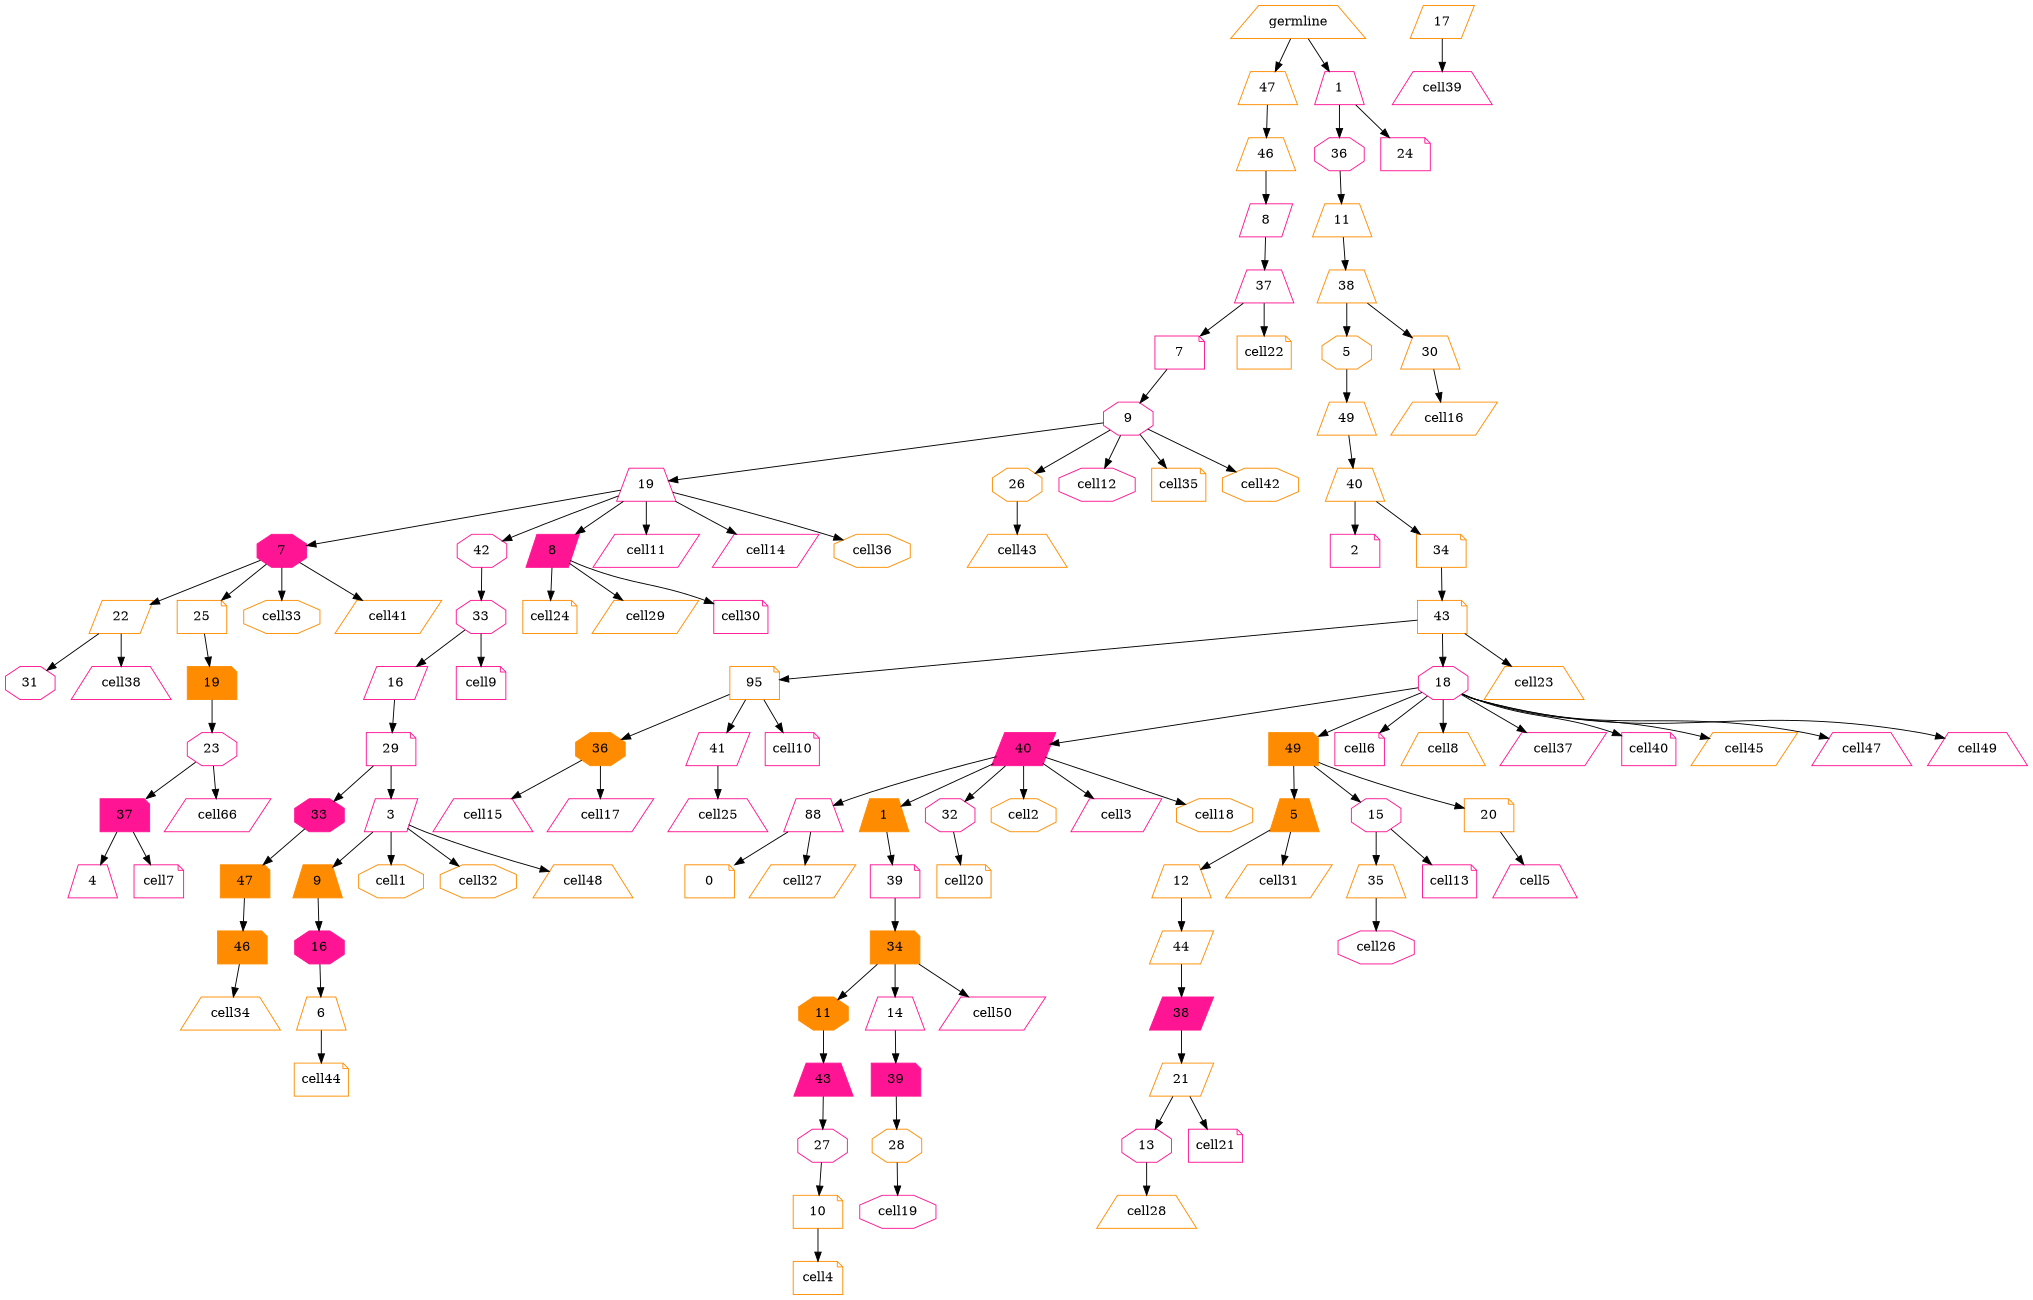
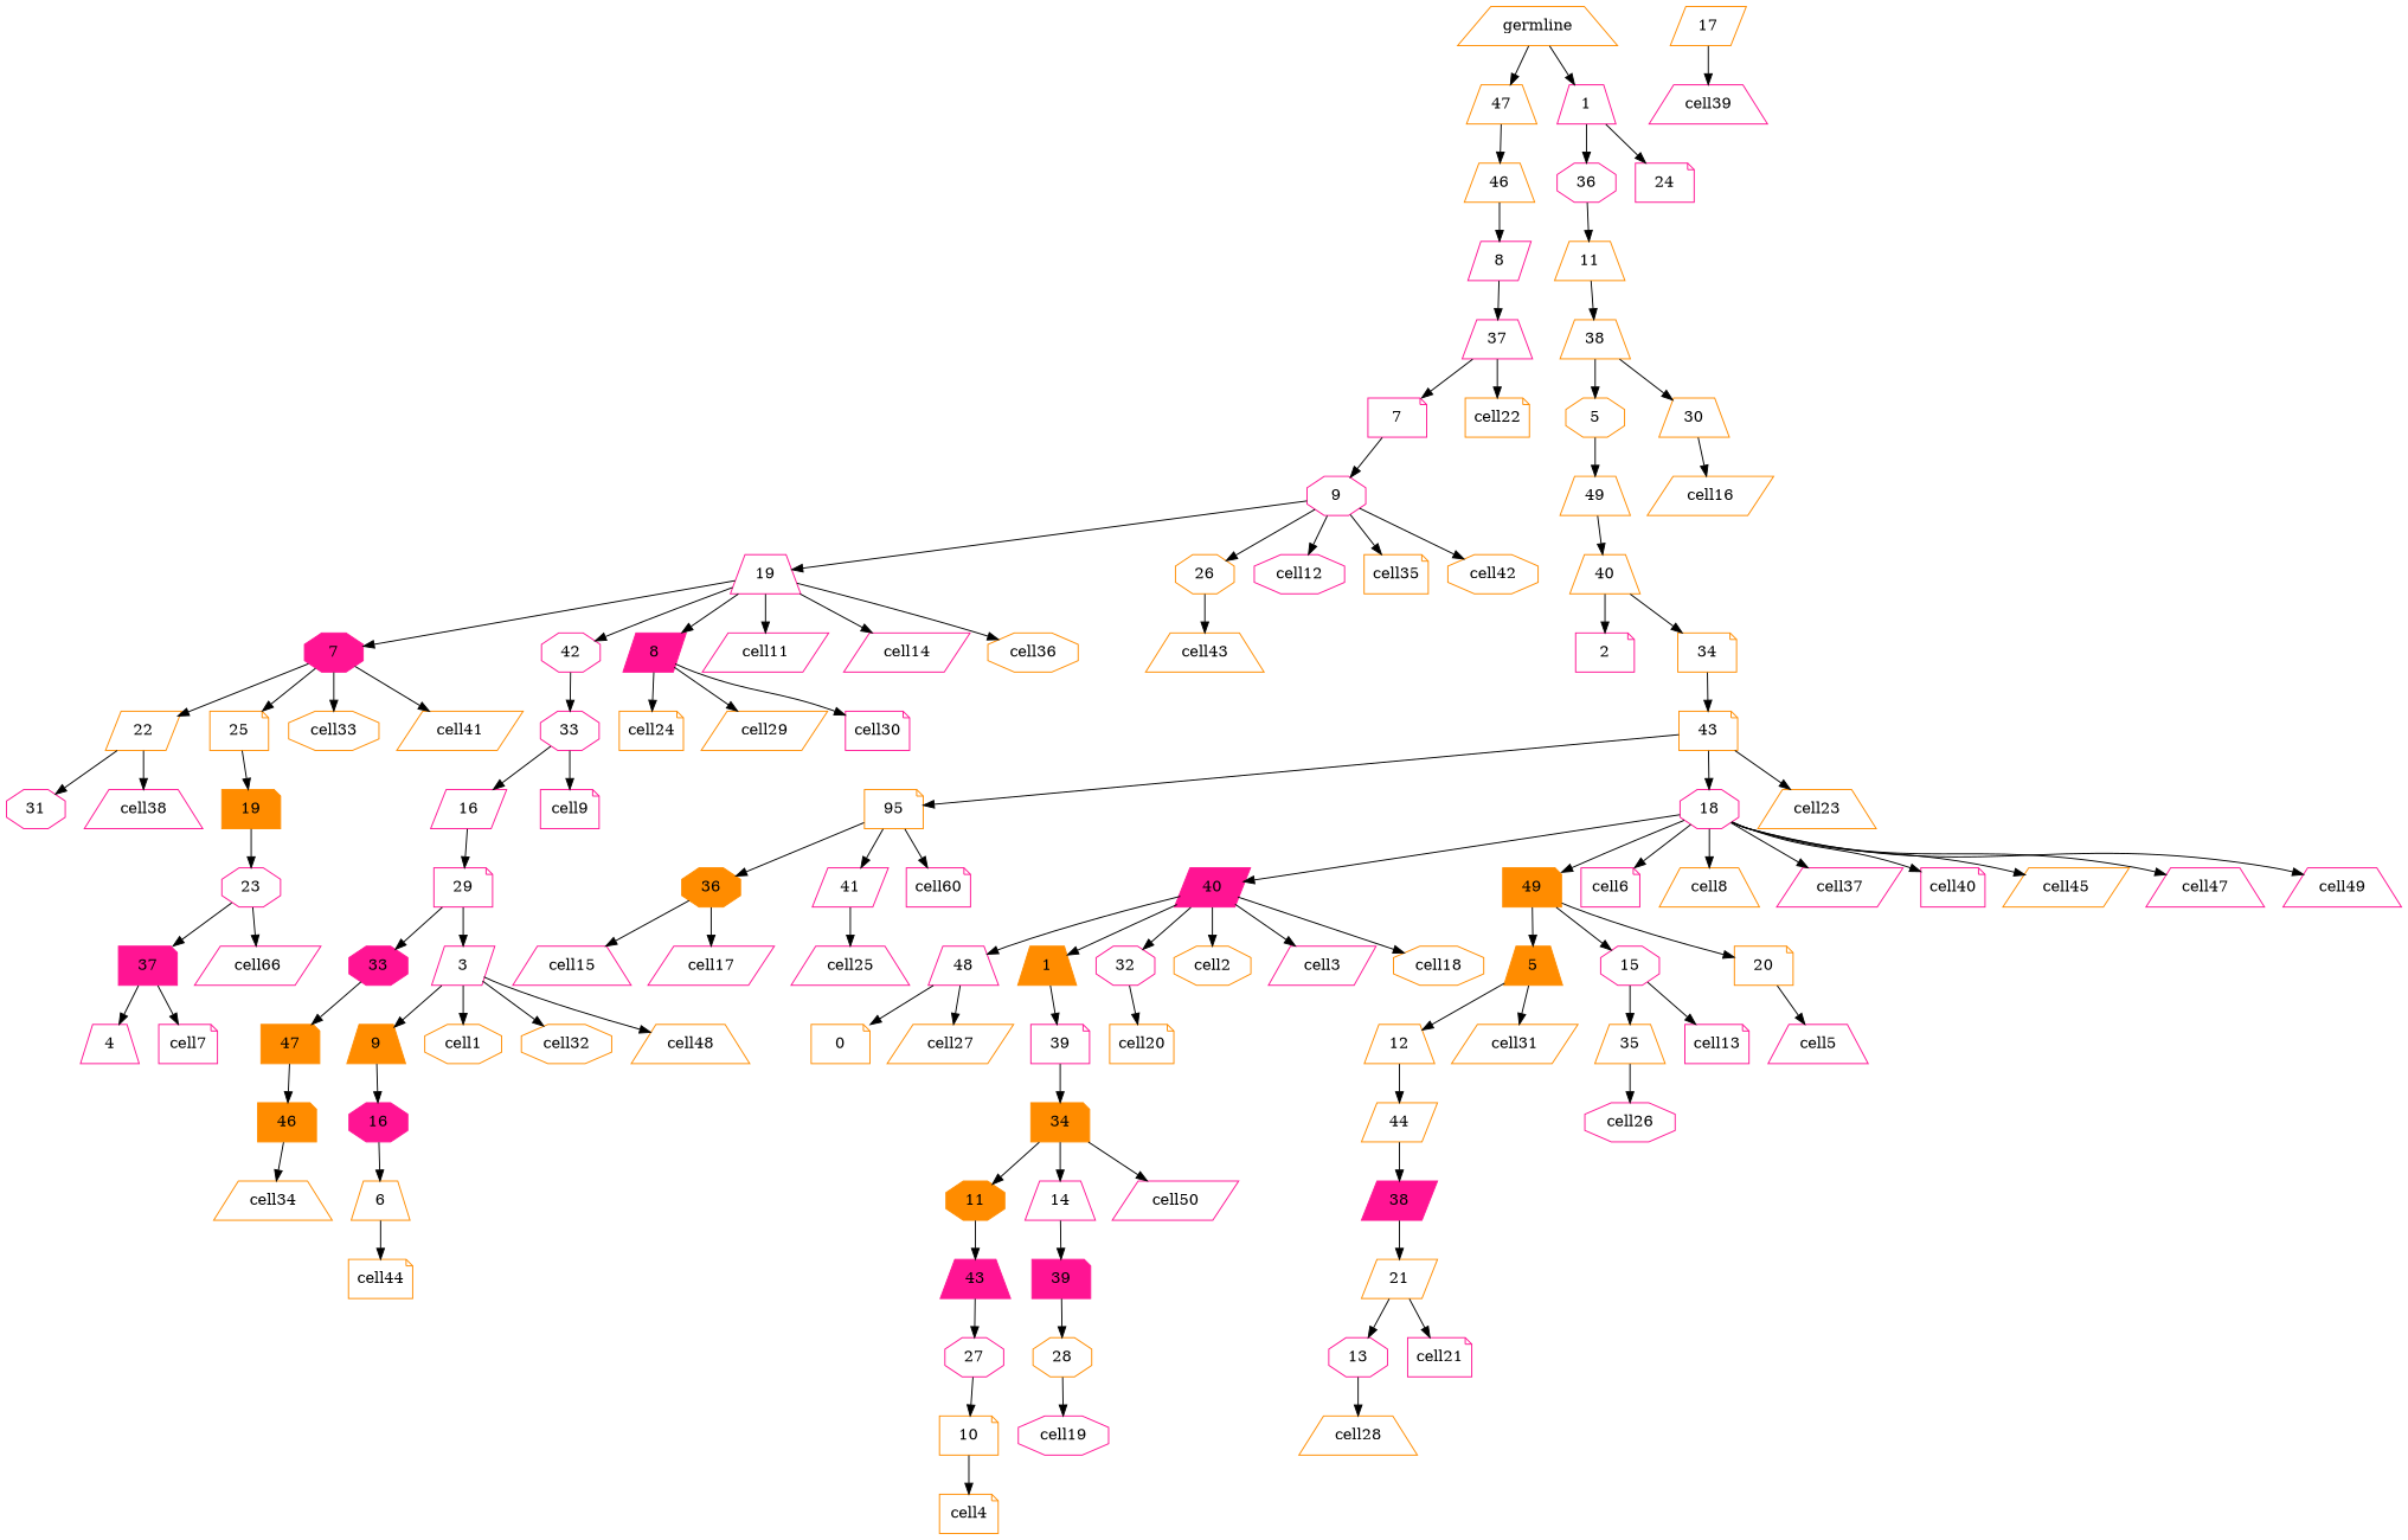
  digraph {
    node [color=darkorange shape=trapezium]
    n1 [label=22 shape=parallelogram]
    n2 [color=deeppink label=31 shape=octagon]
    cell38 [color=deeppink]
    n4 [color=deeppink label=37 shape=note style=filled]
    n5 [color=deeppink label=4]
    cell7 [color=deeppink shape=note]
    n7 [color=deeppink label=23 shape=octagon]
    n8 [color=deeppink label=cell66 shape=parallelogram]
    n9 [label=19 shape=note style=filled]
    n10 [label=25 shape=note]
    n11 [color=deeppink label=7 shape=octagon style=filled]
    cell33 [shape=octagon]
    cell41 [shape=parallelogram]
    n14 [label=47 shape=note style=filled]
    n15 [label=46 shape=note style=filled]
    cell34
    n17 [color=deeppink label=33 shape=octagon style=filled]
    n18 [color=deeppink label=16 shape=octagon style=filled]
    n19 [label=6]
    cell44 [shape=note]
    n21 [label=9 style=filled]
    n22 [color=deeppink label=3 shape=parallelogram]
    cell1 [shape=octagon]
    cell32 [shape=octagon]
    cell48
    n26 [color=deeppink label=29 shape=note]
    n27 [color=deeppink label=16 shape=parallelogram]
    n28 [color=deeppink label=33 shape=octagon]
    cell9 [color=deeppink shape=note]
    n30 [color=deeppink label=42 shape=octagon]
    n31 [color=deeppink label=19]
    n32 [color=deeppink label=8 shape=parallelogram style=filled]
    cell11 [color=deeppink shape=parallelogram]
    cell14 [color=deeppink shape=parallelogram]
    cell36 [shape=octagon]
    cell24 [shape=note]
    cell29 [shape=parallelogram]
    cell30 [color=deeppink shape=note]
    n39 [color=deeppink label=9 shape=octagon]
    n40 [label=26 shape=octagon]
    cell12 [color=deeppink shape=octagon]
    cell35 [shape=note]
    cell42 [shape=octagon]
    cell43
    n45 [color=deeppink label=7 shape=note]
    n46 [color=deeppink label=37]
    cell22 [shape=note]
    n48 [color=deeppink label=8 shape=parallelogram]
    n49 [label=46]
    n50 [label=47]
    n51 [color=deeppink label=2 shape=note]
    n52 [label=17 shape=parallelogram]
    cell39 [color=deeppink]
    n54 [label=95 shape=note]
    n55 [label=36 shape=octagon style=filled]
    n56 [color=deeppink label=41 shape=parallelogram]
-   cell10 [color=deeppink shape=note]
+   cell10 [color=deeppink shape=note label=cell60]
    cell15 [color=deeppink]
    cell17 [color=deeppink shape=parallelogram]
    cell25 [color=deeppink]
-   n61 [color=deeppink label=88]
+   n61 [color=deeppink label=48]
    n62 [label=0 shape=note]
    cell27 [shape=parallelogram]
    n64 [color=deeppink label=27 shape=octagon]
    n65 [label=10 shape=note]
    cell4 [shape=note]
    n67 [color=deeppink label=43 style=filled]
    n68 [label=11 shape=octagon style=filled]
    n69 [color=deeppink label=39 shape=note style=filled]
    n70 [label=28 shape=octagon]
    cell19 [color=deeppink shape=octagon]
    n72 [color=deeppink label=14]
    n73 [label=34 shape=note style=filled]
    cell50 [color=deeppink shape=parallelogram]
    n75 [color=deeppink label=39 shape=note]
    n76 [label=1 style=filled]
    n77 [color=deeppink label=40 shape=parallelogram style=filled]
    n78 [color=deeppink label=32 shape=octagon]
    cell2 [shape=octagon]
    cell3 [color=deeppink shape=parallelogram]
    cell18 [shape=octagon]
    cell20 [shape=note]
    n83 [label=21 shape=parallelogram]
    n84 [color=deeppink label=13 shape=octagon]
    cell21 [color=deeppink shape=note]
    cell28
    n87 [color=deeppink label=38 shape=parallelogram style=filled]
    n88 [label=44 shape=parallelogram]
    n89 [label=12]
    n90 [label=5 style=filled]
    cell31 [shape=parallelogram]
    n92 [color=deeppink label=15 shape=octagon]
    n93 [label=35]
    cell13 [color=deeppink shape=note]
    cell26 [color=deeppink shape=octagon]
    n96 [label=49 shape=note style=filled]
    n97 [label=20 shape=note]
    cell5 [color=deeppink]
    n99 [color=deeppink label=18 shape=octagon]
    cell6 [color=deeppink shape=note]
    cell8
    cell37 [color=deeppink shape=parallelogram]
    cell40 [color=deeppink shape=note]
    cell45 [shape=parallelogram]
    cell47 [color=deeppink]
    cell49 [color=deeppink]
    n107 [label=43 shape=note]
    cell23
    n109 [label=34 shape=note]
    n110 [label=40]
    n111 [label=49]
    n112 [label=5 shape=octagon]
    n113 [label=38]
    n114 [label=30]
    cell16 [shape=parallelogram]
    n116 [label=11]
    n117 [color=deeppink label=36 shape=octagon]
    n118 [color=deeppink label=1]
    n119 [color=deeppink label=24 shape=note]
    n120 [label=germline]
    n1 -> n2
    n1 -> cell38
    n4 -> n5
    n4 -> cell7
    n7 -> n4
    n7 -> n8
    n9 -> n7
    n10 -> n9
    n11 -> n1
    n11 -> n10
    n11 -> cell33
    n11 -> cell41
    n14 -> n15
    n15 -> cell34
    n17 -> n14
    n18 -> n19
    n19 -> cell44
    n21 -> n18
    n22 -> n21
    n22 -> cell1
    n22 -> cell32
    n22 -> cell48
    n26 -> n17
    n26 -> n22
    n27 -> n26
    n28 -> n27
    n28 -> cell9
    n30 -> n28
    n31 -> n11
    n31 -> n30
    n31 -> n32
    n31 -> cell11
    n31 -> cell14
    n31 -> cell36
    n32 -> cell24
    n32 -> cell29
    n32 -> cell30
    n39 -> n31
    n39 -> n40
    n39 -> cell12
    n39 -> cell35
    n39 -> cell42
    n40 -> cell43
    n45 -> n39
    n46 -> n45
    n46 -> cell22
    n48 -> n46
    n49 -> n48
    n50 -> n49
    n52 -> cell39
    n54 -> n55
    n54 -> n56
    n54 -> cell10
    n55 -> cell15
    n55 -> cell17
    n56 -> cell25
    n61 -> n62
    n61 -> cell27
    n64 -> n65
    n65 -> cell4
    n67 -> n64
    n68 -> n67
    n69 -> n70
    n70 -> cell19
    n72 -> n69
    n73 -> n68
    n73 -> n72
    n73 -> cell50
    n75 -> n73
    n76 -> n75
    n77 -> n61
    n77 -> n76
    n77 -> n78
    n77 -> cell2
    n77 -> cell3
    n77 -> cell18
    n78 -> cell20
    n83 -> n84
    n83 -> cell21
    n84 -> cell28
    n87 -> n83
    n88 -> n87
    n89 -> n88
    n90 -> n89
    n90 -> cell31
    n92 -> n93
    n92 -> cell13
    n93 -> cell26
    n96 -> n90
    n96 -> n92
    n96 -> n97
    n97 -> cell5
    n99 -> n77
    n99 -> n96
    n99 -> cell6
    n99 -> cell8
    n99 -> cell37
    n99 -> cell40
    n99 -> cell45
    n99 -> cell47
    n99 -> cell49
    n107 -> n54
    n107 -> n99
    n107 -> cell23
    n109 -> n107
    n110 -> n51
    n110 -> n109
    n111 -> n110
    n112 -> n111
    n113 -> n112
    n113 -> n114
    n114 -> cell16
    n116 -> n113
    n117 -> n116
    n118 -> n117
    n118 -> n119
    n120 -> n50
    n120 -> n118
  }
